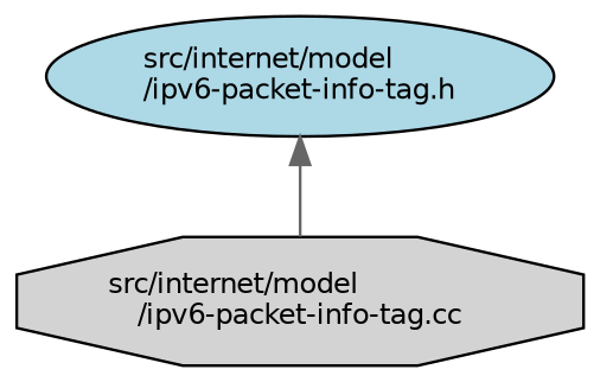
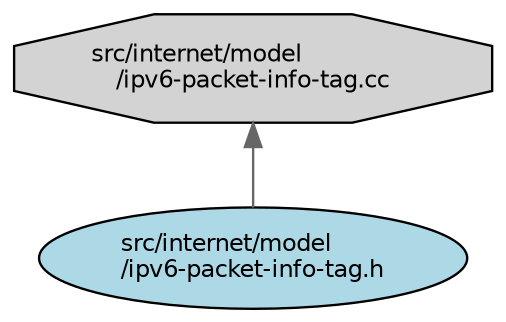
  digraph {
    node [color=black fontname=Helvetica fontsize=10 style=filled]
    n1 [fillcolor=lightblue fontcolor=black height=0.2 label="src/internet/model\l/ipv6-packet-info-tag.h" shape=ellipse width=0.4]
    n2 [fillcolor=lightgrey height=0.2 label="src/internet/model\l/ipv6-packet-info-tag.cc" shape=octagon width=0.4]
-   n1 -> n2 [color=gray40 dir=back fontname=Helvetica fontsize=10 labelfontname=Helvetica labelfontsize=10 style=solid]
+   n2 -> n1 [color=gray40 dir=back fontname=Helvetica fontsize=10 labelfontname=Helvetica labelfontsize=10 style=solid]
  }
